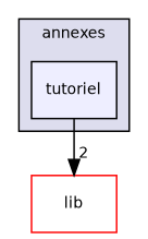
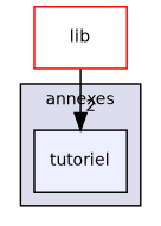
  digraph {
    compound=true
    node [fontname=Helvetica fontsize=10 shape=box style=filled]
    n1 [fillcolor="#eeeeff" label=tutoriel pencolor=black]
    n2 [color=red fillcolor=white label=lib]
    subgraph cluster_1 {
      bgcolor="#ddddee"
      fontname=Helvetica
      fontsize=10
      label=annexes
      pencolor=black
      n1
    }
-   n1 -> n2 [headlabel=2 labeldistance=1.5 labelfontname=Helvetica labelfontsize=10]
+   n2 -> n1 [headlabel=2 labeldistance=1.5 labelfontname=Helvetica labelfontsize=10]
  }
